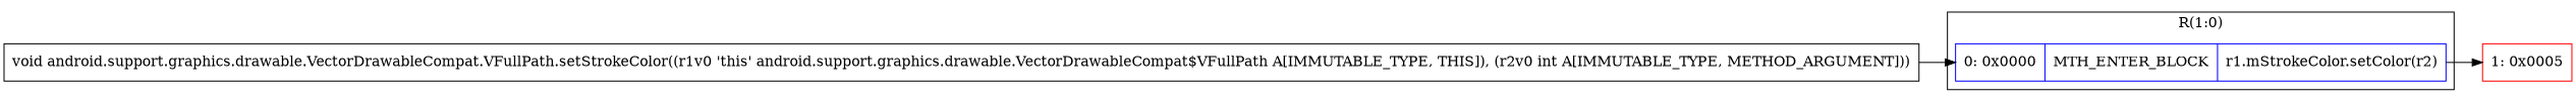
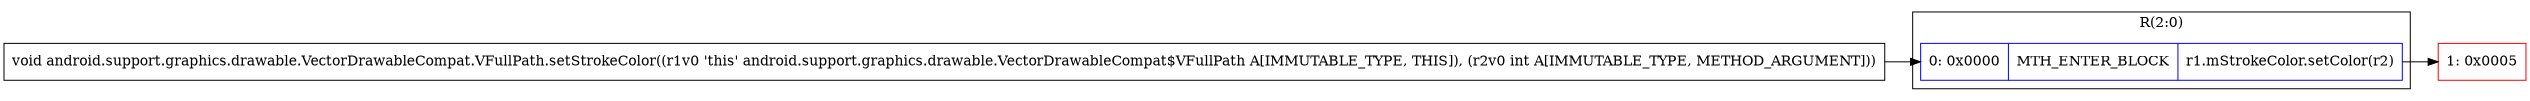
  digraph {
    rankdir=LR
    node [shape=record]
    n1 [color=blue label="{0\:\ 0x0000|MTH_ENTER_BLOCK\l|r1.mStrokeColor.setColor(r2)\l}"]
    n2 [color=red label="{1\:\ 0x0005}"]
    n3 [label="{void android.support.graphics.drawable.VectorDrawableCompat.VFullPath.setStrokeColor((r1v0 'this' android.support.graphics.drawable.VectorDrawableCompat$VFullPath A[IMMUTABLE_TYPE, THIS]), (r2v0 int A[IMMUTABLE_TYPE, METHOD_ARGUMENT])) }"]
    subgraph cluster_1 {
-     label="R(1:0)"
+     label="R(2:0)"
      n1
    }
    n1 -> n2
    n3 -> n1
  }
